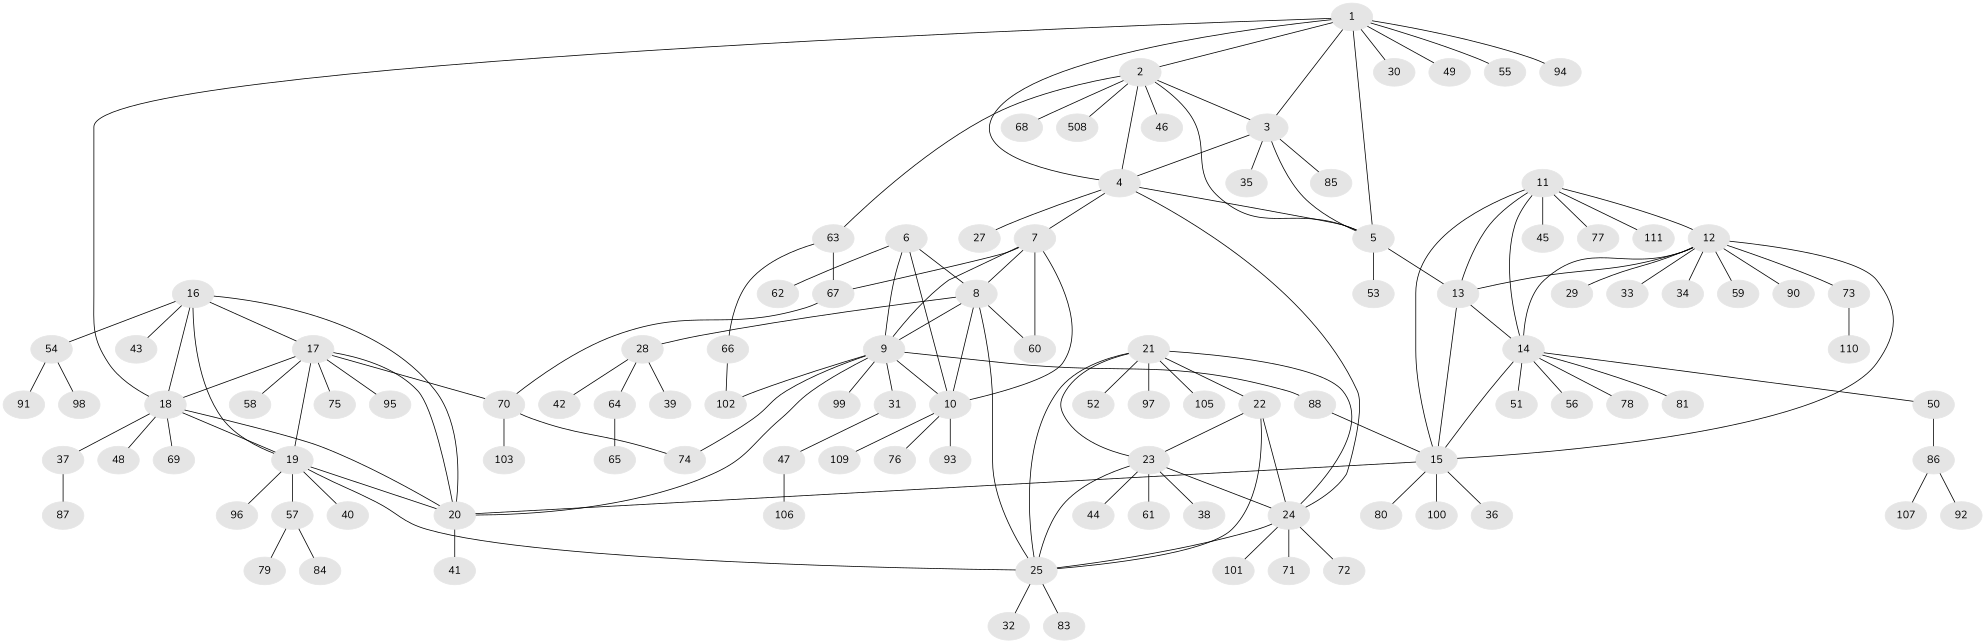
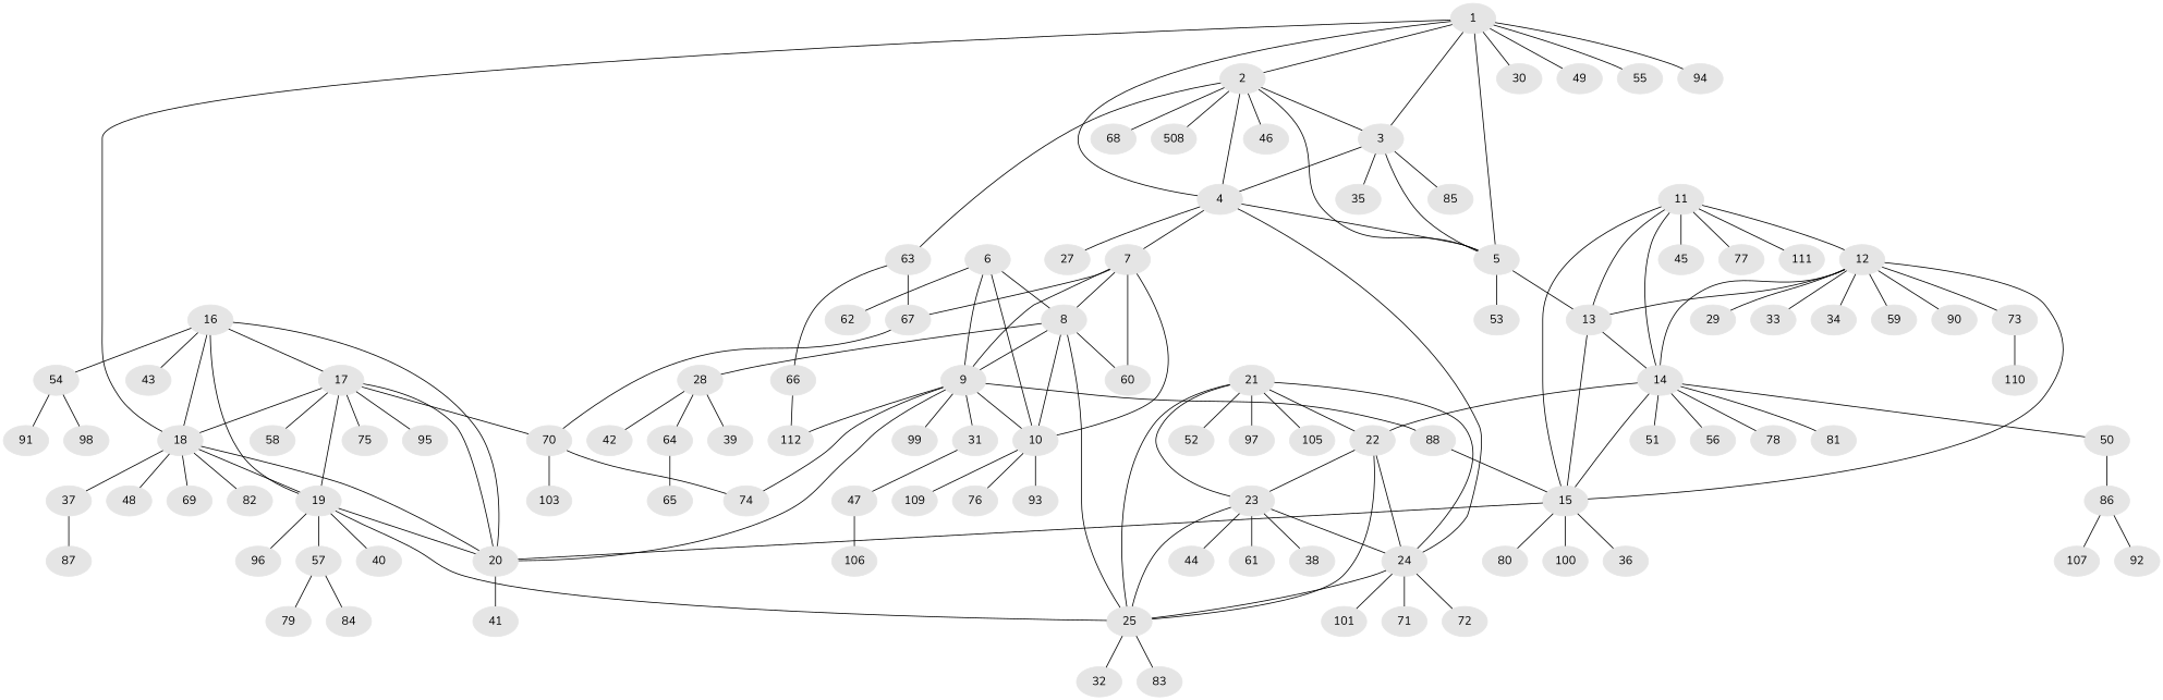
  graph {
    fontname=Nunito
    node [color=gray90 fontname=Nunito style=filled]
    edge [fontname=Nunito]
    1
    2
    3
    4
    5
    18
    30
    49
    55
    94
    46
    63
    68
    n14 [label=508]
    35
    85
    7
    24
    27
    13
    53
    20
    19
    37
    48
    69
+   82
    67
    66
    8
    9
    10
    25
    71
    72
    101
    15
    14
    6
    62
    28
    60
    31
    74
    88
    99
-   102
+   102 [label=112]
    76
    93
    109
    70
    32
    83
    39
    42
    64
    36
    80
    100
    41
    47
    11
    12
    45
    77
    111
    29
    33
    34
    59
    73
    90
    22
    50
    51
    56
    78
    81
    110
    23
    86
    16
    17
    43
    54
    58
    75
    95
    40
    57
    96
    91
    98
    103
    87
    79
    84
    21
    52
    97
    105
    38
    44
    61
    65
    106
    92
    107
    1 -- 2
    1 -- 3
    1 -- 4
    1 -- 5
    1 -- 18
    1 -- 30
    1 -- 49
    1 -- 55
    1 -- 94
    2 -- 3
    2 -- 4
    2 -- 5
    2 -- 46
    2 -- 63
    2 -- 68
    2 -- n14
    3 -- 4
    3 -- 5
    3 -- 35
    3 -- 85
    4 -- 5
    4 -- 7
    4 -- 24
    4 -- 27
    5 -- 13
    5 -- 53
    18 -- 20
    18 -- 19
    18 -- 37
    18 -- 48
    18 -- 69
+   18 -- 82
    63 -- 67
    63 -- 66
    7 -- 67
    7 -- 8
    7 -- 9
    7 -- 10
    24 -- 25
    24 -- 71
    24 -- 72
    24 -- 101
    13 -- 15
    13 -- 14
    20 -- 41
    19 -- 20
    19 -- 25
    19 -- 40
    19 -- 57
    19 -- 96
    37 -- 87
    67 -- 70
    66 -- 102
    8 -- 9
    8 -- 10
    8 -- 25
    8 -- 28
    8 -- 60
    9 -- 20
    9 -- 10
    9 -- 31
    9 -- 74
    9 -- 88
    9 -- 99
    9 -- 102
    10 -- 76
    10 -- 93
    10 -- 109
    25 -- 32
    25 -- 83
    15 -- 20
    15 -- 36
    15 -- 80
    15 -- 100
    14 -- 15
+   14 -- 22
    14 -- 50
    14 -- 51
    14 -- 56
    14 -- 78
    14 -- 81
    6 -- 8
    6 -- 9
    6 -- 10
    6 -- 62
    28 -- 39
    28 -- 42
    28 -- 64
    60 -- 7
    31 -- 47
    88 -- 15
    70 -- 74
    70 -- 103
    64 -- 65
    47 -- 106
    11 -- 13
    11 -- 15
    11 -- 14
    11 -- 12
    11 -- 45
    11 -- 77
    11 -- 111
    12 -- 13
    12 -- 15
    12 -- 14
    12 -- 29
    12 -- 33
    12 -- 34
    12 -- 59
    12 -- 73
    12 -- 90
    73 -- 110
    22 -- 24
    22 -- 25
    22 -- 23
    50 -- 86
    23 -- 24
    23 -- 25
    23 -- 38
    23 -- 44
    23 -- 61
    86 -- 92
    86 -- 107
    16 -- 18
    16 -- 20
    16 -- 19
    16 -- 17
    16 -- 43
    16 -- 54
    17 -- 18
    17 -- 20
    17 -- 19
    17 -- 70
    17 -- 58
    17 -- 75
    17 -- 95
    54 -- 91
    54 -- 98
    57 -- 79
    57 -- 84
    21 -- 24
    21 -- 25
    21 -- 22
    21 -- 23
    21 -- 52
    21 -- 97
    21 -- 105
  }
